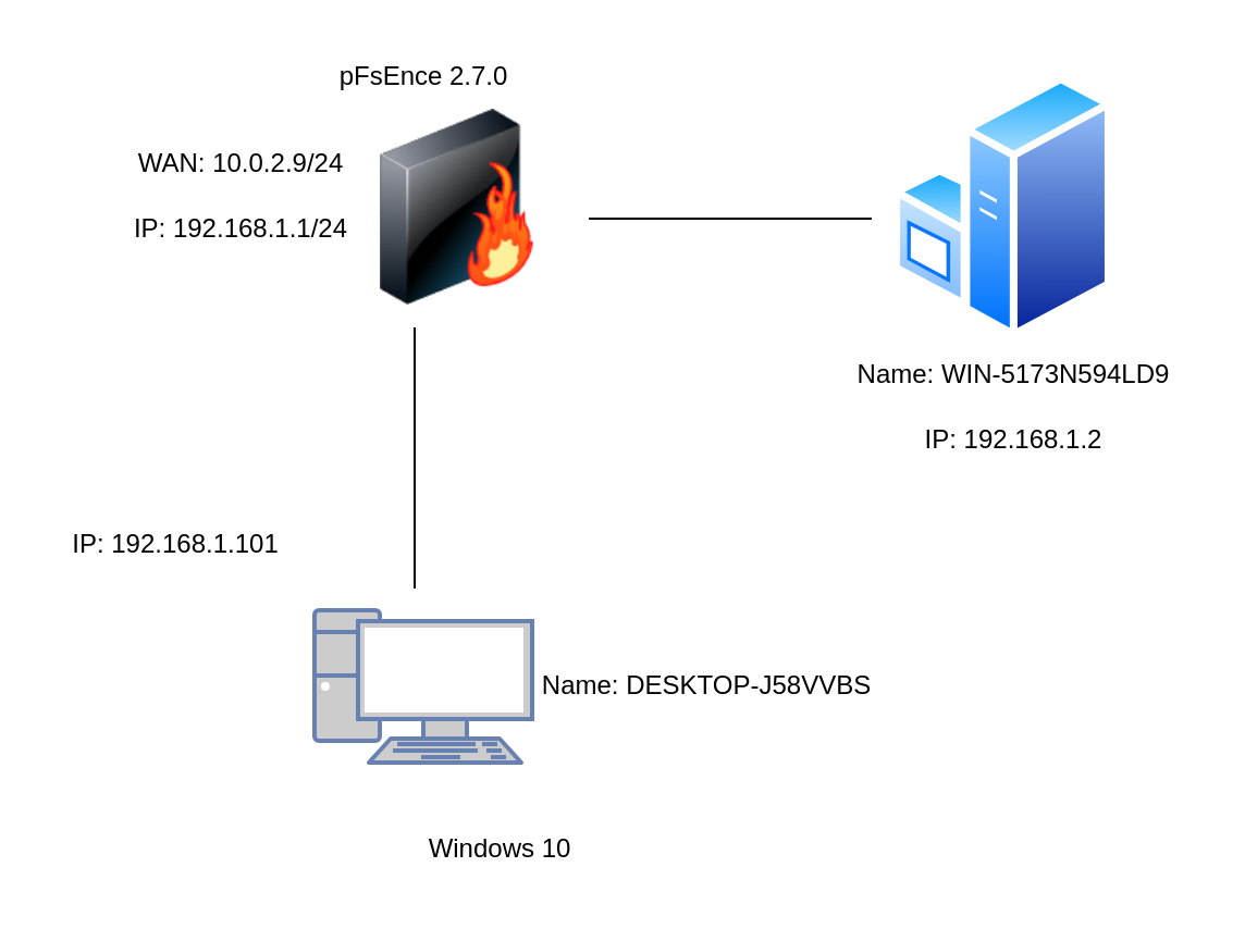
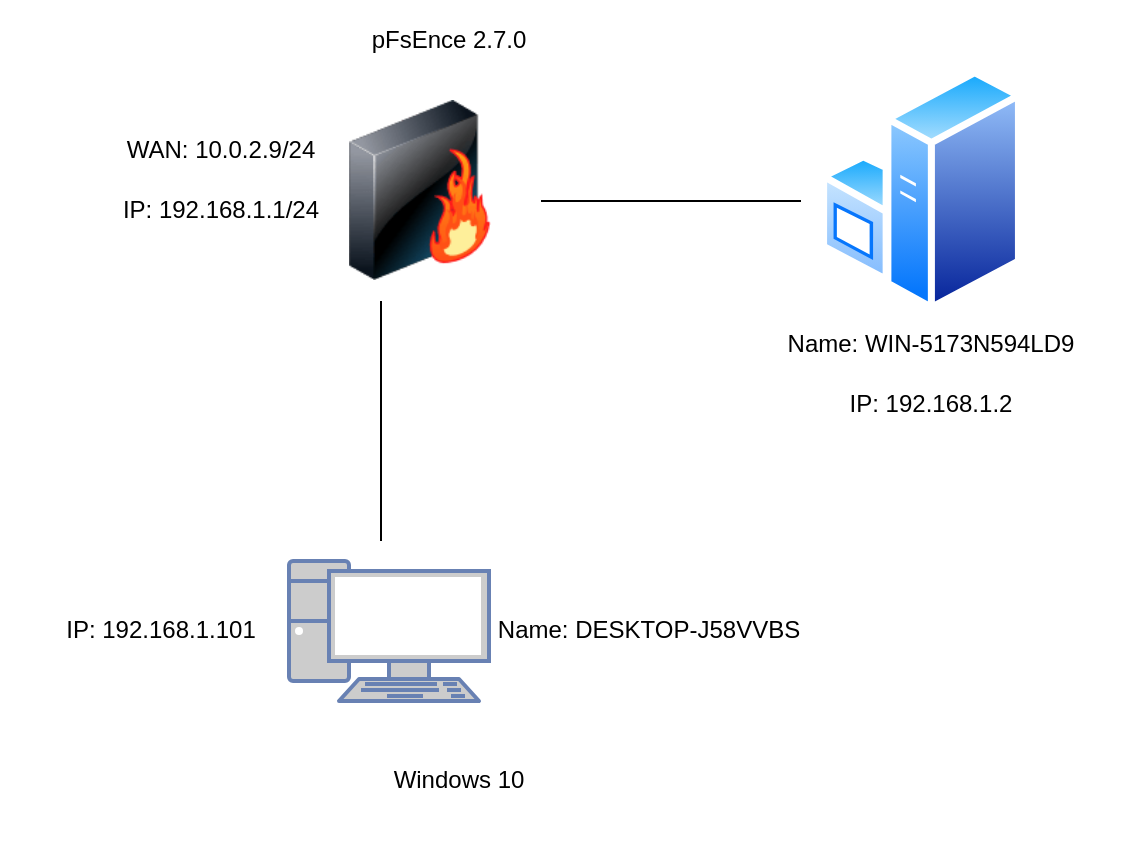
  <mxCell id="0" />
  <mxCell id="1" parent="0" />
  <mxCell id="2" value="" style="fontColor=#0066CC;verticalAlign=top;verticalLabelPosition=bottom;labelPosition=center;align=center;html=1;outlineConnect=0;fillColor=#CCCCCC;strokeColor=#6881B3;gradientColor=none;gradientDirection=north;strokeWidth=2;shape=mxgraph.networks.pc;" vertex="1" parent="1"><mxGeometry x="144" y="280" width="100" height="70" as="geometry" /></mxCell>
  <mxCell id="3" value="" style="image;aspect=fixed;perimeter=ellipsePerimeter;html=1;align=center;shadow=0;dashed=0;spacingTop=3;image=img/lib/active_directory/windows_server.svg;" vertex="1" parent="1"><mxGeometry x="410" y="33.41" width="101" height="123.17" as="geometry" /></mxCell>
  <mxCell id="4" value="" style="image;html=1;image=img/lib/clip_art/networking/Firewall-page1_128x128.png" vertex="1" parent="1"><mxGeometry x="160" y="50" width="100" height="90" as="geometry" /></mxCell>
  <mxCell id="5" value="" style="endArrow=none;html=1;rounded=0;" edge="1" parent="1"><mxGeometry width="50" height="50" relative="1" as="geometry"><mxPoint x="190" y="270" as="sourcePoint" /><mxPoint x="190" y="150" as="targetPoint" /></mxGeometry></mxCell>
  <mxCell id="6" value="" style="endArrow=none;html=1;rounded=0;" edge="1" parent="1"><mxGeometry width="50" height="50" relative="1" as="geometry"><mxPoint x="270" y="100" as="sourcePoint" /><mxPoint x="400" y="100" as="targetPoint" /></mxGeometry></mxCell>
  <mxCell id="7" value="Windows 10" style="text;html=1;align=center;verticalAlign=middle;resizable=0;points=[];autosize=1;strokeColor=none;fillColor=none;" vertex="1" parent="1"><mxGeometry x="184" y="375" width="90" height="30" as="geometry" /></mxCell>
- <mxCell id="8" value="IP: 192.168.1.101" style="text;html=1;align=center;verticalAlign=middle;resizable=0;points=[];autosize=1;strokeColor=none;fillColor=none;" vertex="1" parent="1"><mxGeometry x="20" y="235" width="120" height="30" as="geometry" /></mxCell>
+ <mxCell id="8" value="IP: 192.168.1.101" style="text;html=1;align=center;verticalAlign=middle;resizable=0;points=[];autosize=1;strokeColor=none;fillColor=none;" vertex="1" parent="1"><mxGeometry x="20" y="300" width="120" height="30" as="geometry" /></mxCell>
  <mxCell id="9" value="Name: DESKTOP-J58VVBS" style="text;html=1;align=center;verticalAlign=middle;resizable=0;points=[];autosize=1;strokeColor=none;fillColor=none;" vertex="1" parent="1"><mxGeometry x="239" y="300" width="170" height="30" as="geometry" /></mxCell>
- <mxCell id="10" value="pFsEnce 2.7.0" style="text;html=1;align=center;verticalAlign=middle;resizable=0;points=[];autosize=1;strokeColor=none;fillColor=none;" vertex="1" parent="1"><mxGeometry x="144" y="20" width="100" height="30" as="geometry" /></mxCell>
+ <mxCell id="10" value="pFsEnce 2.7.0" style="text;html=1;align=center;verticalAlign=middle;resizable=0;points=[];autosize=1;strokeColor=none;fillColor=none;" vertex="1" parent="1"><mxGeometry x="174" y="5" width="100" height="30" as="geometry" /></mxCell>
  <mxCell id="11" value="WAN: 10.0.2.9/24" style="text;html=1;align=center;verticalAlign=middle;resizable=0;points=[];autosize=1;strokeColor=none;fillColor=none;" vertex="1" parent="1"><mxGeometry x="50" y="60" width="120" height="30" as="geometry" /></mxCell>
  <mxCell id="12" value="IP: 192.168.1.1/24" style="text;html=1;align=center;verticalAlign=middle;resizable=0;points=[];autosize=1;strokeColor=none;fillColor=none;" vertex="1" parent="1"><mxGeometry x="50" y="90" width="120" height="30" as="geometry" /></mxCell>
  <mxCell id="13" value="Name: WIN-5173N594LD9" style="text;html=1;align=center;verticalAlign=middle;resizable=0;points=[];autosize=1;strokeColor=none;fillColor=none;" vertex="1" parent="1"><mxGeometry x="380" y="156.58" width="170" height="30" as="geometry" /></mxCell>
  <mxCell id="14" value="IP: 192.168.1.2" style="text;html=1;align=center;verticalAlign=middle;resizable=0;points=[];autosize=1;strokeColor=none;fillColor=none;" vertex="1" parent="1"><mxGeometry x="415" y="186.58" width="100" height="30" as="geometry" /></mxCell>
